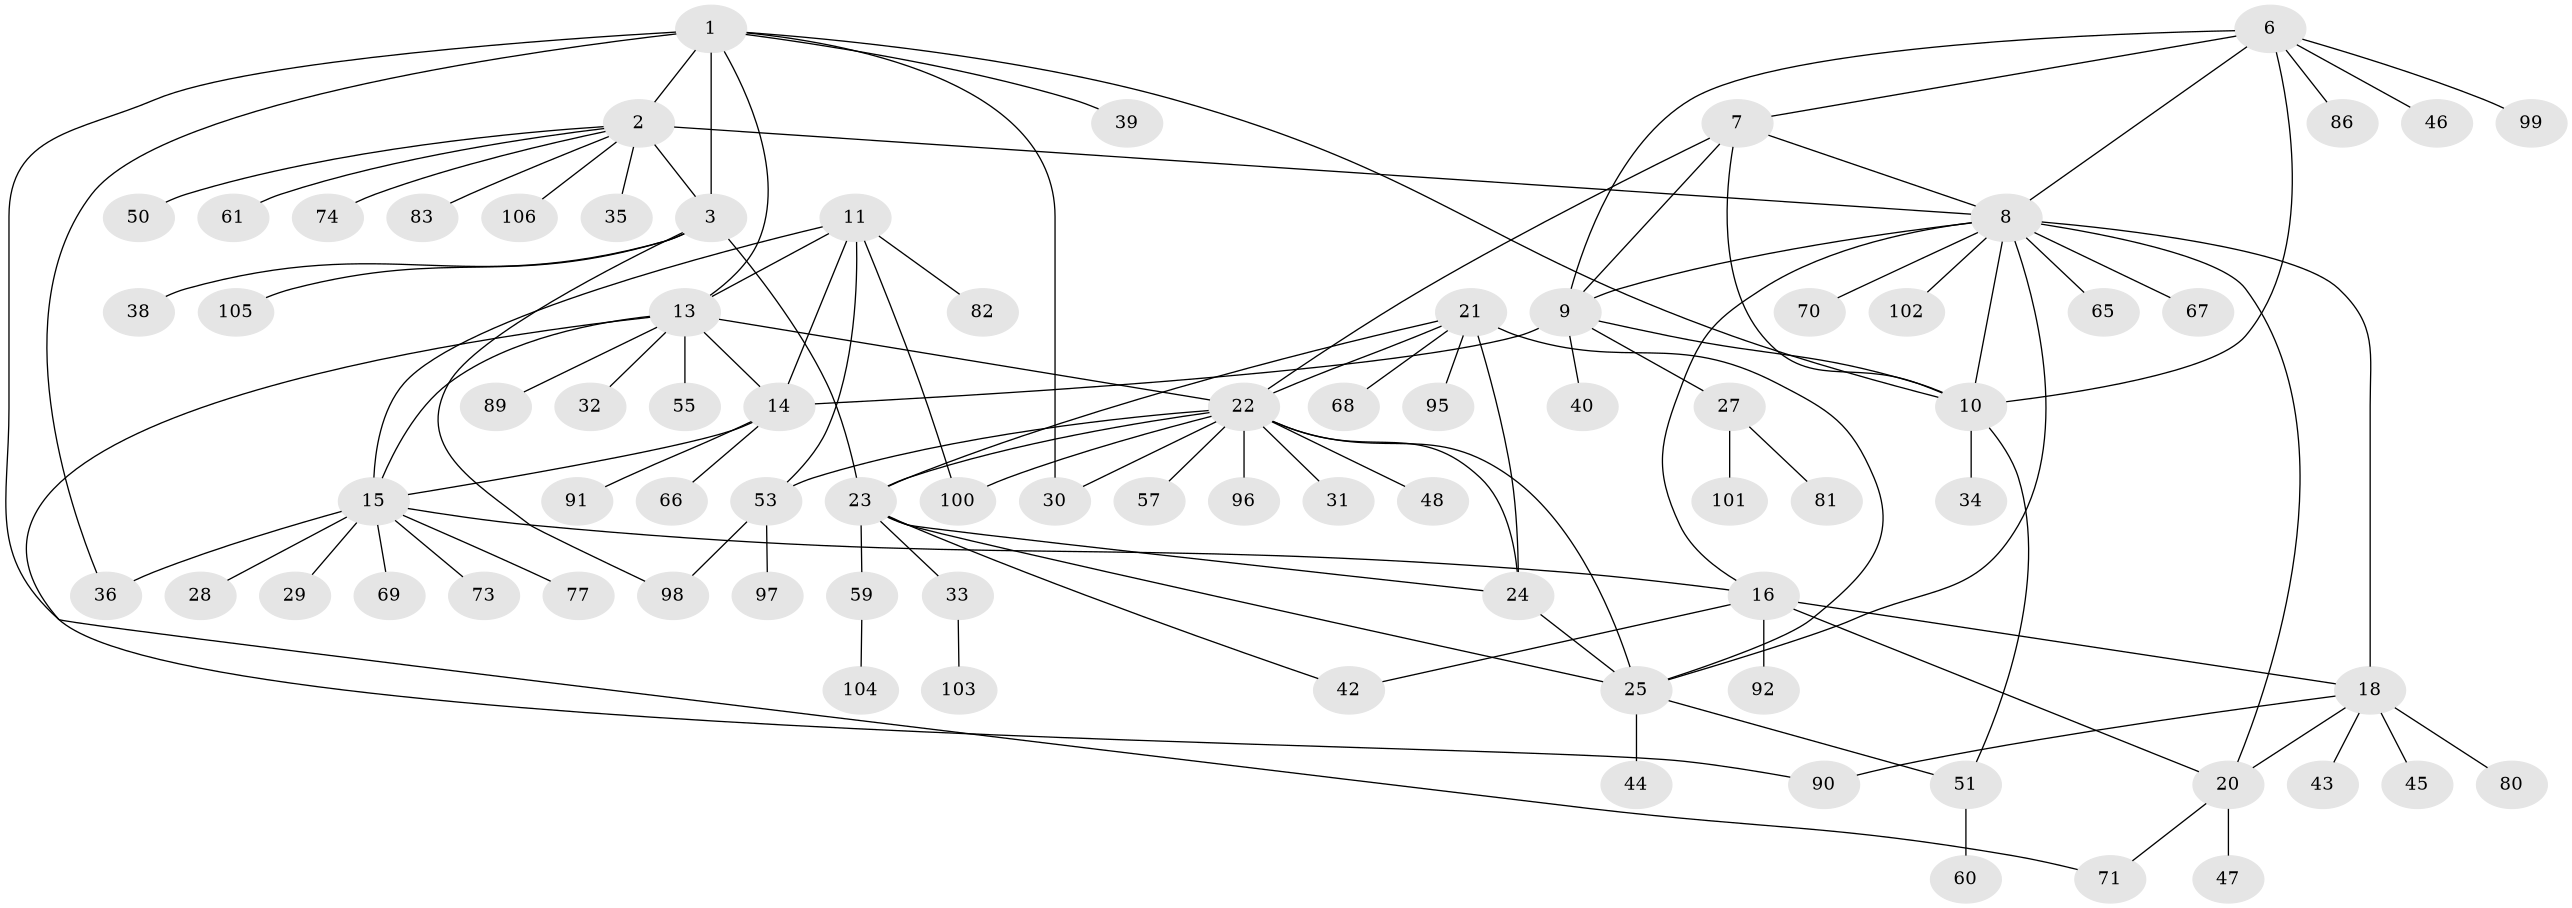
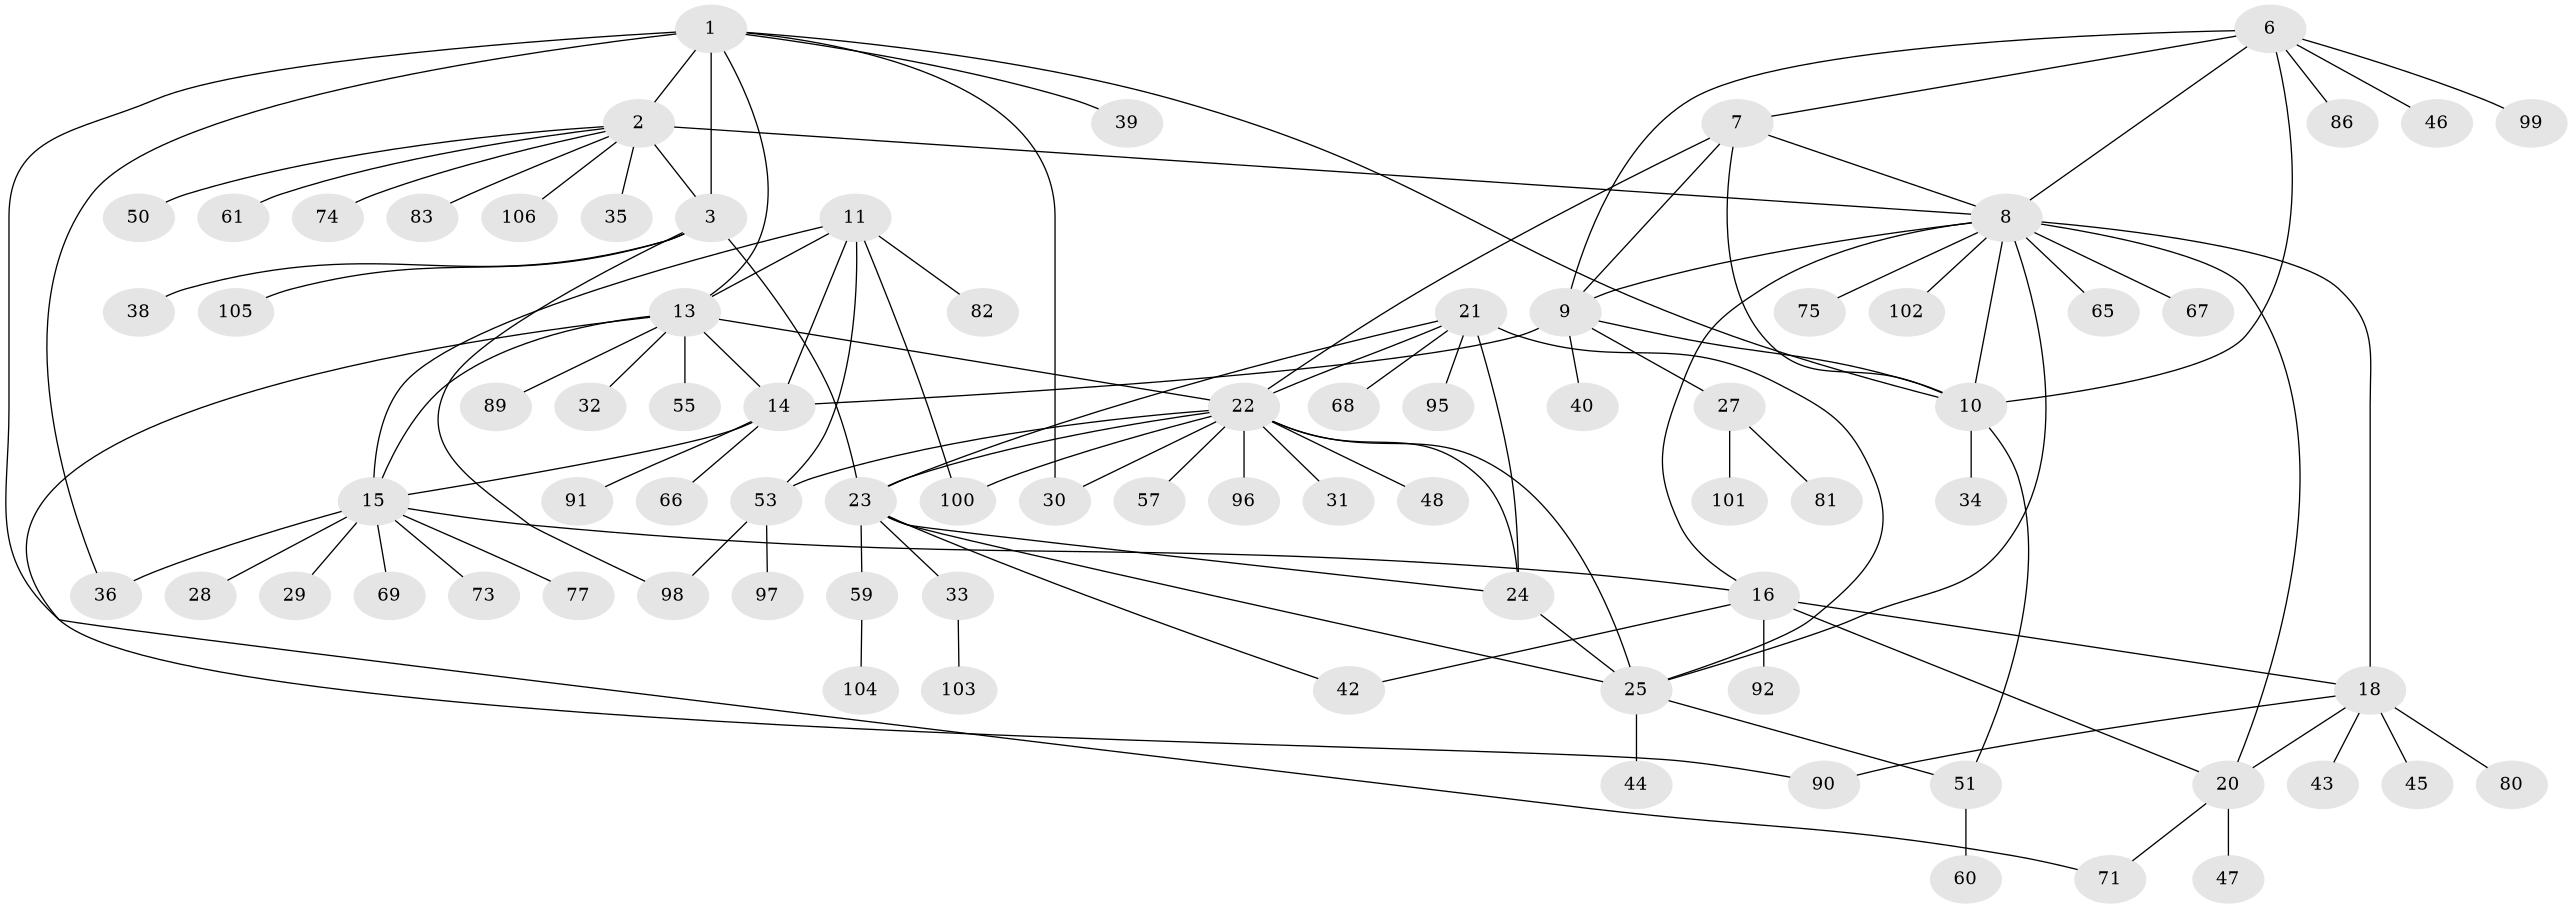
  graph {
    node [color=gray90 style=filled]
    1 [super="+70"]
    2 [super="+4"]
    3 [super="+5"]
    10 [super="+93"]
    13 [super="+37"]
    30 [super="+64"]
    36 [super="+58"]
    39
    90
    8 [super="+17"]
    35
    50
    61
    74
    83
    106
    23
    38
    98
    105
    34
    51
    22 [super="+41"]
    14 [super="+79"]
    15 [super="+88"]
    32
    55
    71
    89
    9 [super="+76"]
    16 [super="+49"]
    18 [super="+19"]
    20 [super="+94"]
    25 [super="+62"]
    65
    67
-   75 [label=70]
+   75
    102
    42
    24 [super="+87"]
    33
    59
    6 [super="+63"]
    7 [super="+54"]
    n45 [label=86]
    46
    99
    27 [super="+72"]
    40 [super="+86"]
    53 [super="+85"]
    100
    31
    48
    57
    96
    92
    43
    45
    80
    47
    44 [super="+78"]
    66 [super="+84"]
    91
    81
    101
    60
    11 [super="+12"]
    82
    28
    29
    69
    73
    77
    97
    21 [super="+56"]
    68
    95
    103
    104
    1 -- 2 [weight=2]
    1 -- 3 [weight=2]
    1 -- 10
    1 -- 13
    1 -- 30
    1 -- 36
    1 -- 39
    1 -- 90
    2 -- 3 [weight=4]
    2 -- 8
    2 -- 35
    2 -- 50
    2 -- 61
    2 -- 74
    2 -- 83
    2 -- 106
    3 -- 23
    3 -- 38
    3 -- 98
    3 -- 105
    10 -- 34
    10 -- 51
    13 -- 22
    13 -- 14
    13 -- 15
    13 -- 32
    13 -- 55
    13 -- 71
    13 -- 89
    8 -- 10
    8 -- 9
    8 -- 16
    8 -- 18 [weight=2]
    8 -- 20
    8 -- 25
    8 -- 65
    8 -- 67
    8 -- 75
    8 -- 102
    23 -- 25
    23 -- 42
    23 -- 24
    23 -- 33
    23 -- 59
    51 -- 60
    22 -- 30
    22 -- 23
    22 -- 25
    22 -- 24
    22 -- 53
    22 -- 100
    22 -- 31
    22 -- 48
    22 -- 57
    22 -- 96
    14 -- 15
    14 -- 66
    14 -- 91
    15 -- 36
    15 -- 16
    15 -- 28
    15 -- 29
    15 -- 69
    15 -- 73
    15 -- 77
    9 -- 10
    9 -- 14
    9 -- 27
    9 -- 40
    16 -- 18 [weight=2]
    16 -- 20
    16 -- 42
    16 -- 92
    18 -- 90
    18 -- 20 [weight=2]
    18 -- 43
    18 -- 45
    18 -- 80
    20 -- 71
    20 -- 47
    25 -- 51
    25 -- 44
    24 -- 25
    33 -- 103
    59 -- 104
    6 -- 10
    6 -- 8
    6 -- 9
    6 -- 7
    6 -- n45
    6 -- 46
    6 -- 99
    7 -- 10
    7 -- 8
    7 -- 22
    7 -- 9
    27 -- 81
    27 -- 101
    53 -- 98
    53 -- 97
    11 -- 13 [weight=2]
    11 -- 14 [weight=2]
    11 -- 15 [weight=2]
    11 -- 53
    11 -- 100
    11 -- 82
    21 -- 23
    21 -- 22
    21 -- 25
    21 -- 24
    21 -- 68
    21 -- 95
  }
